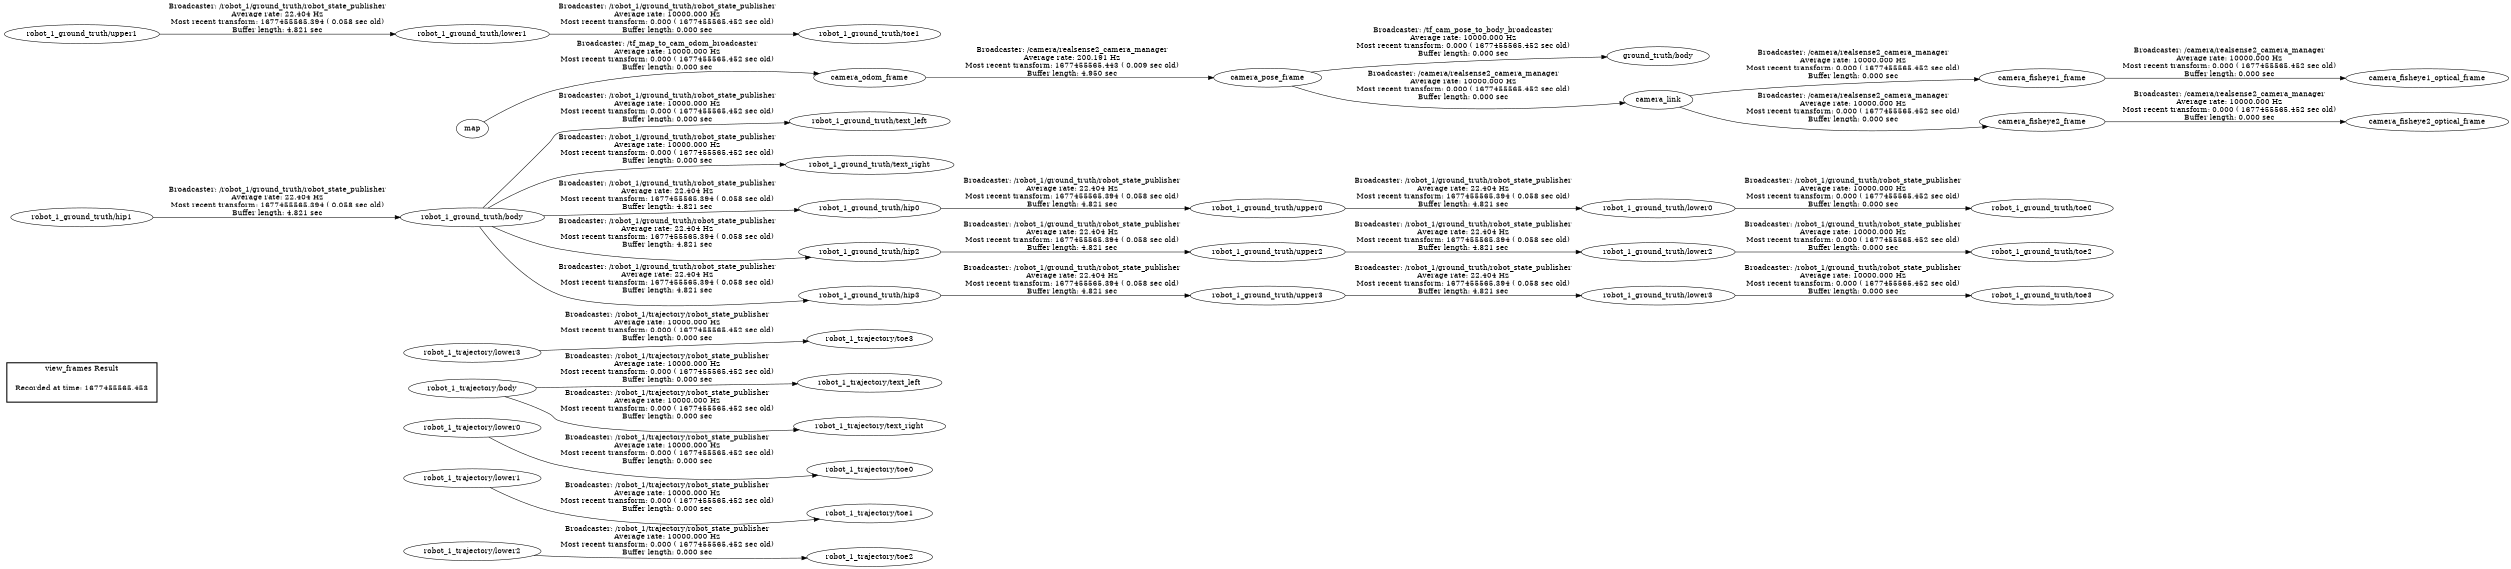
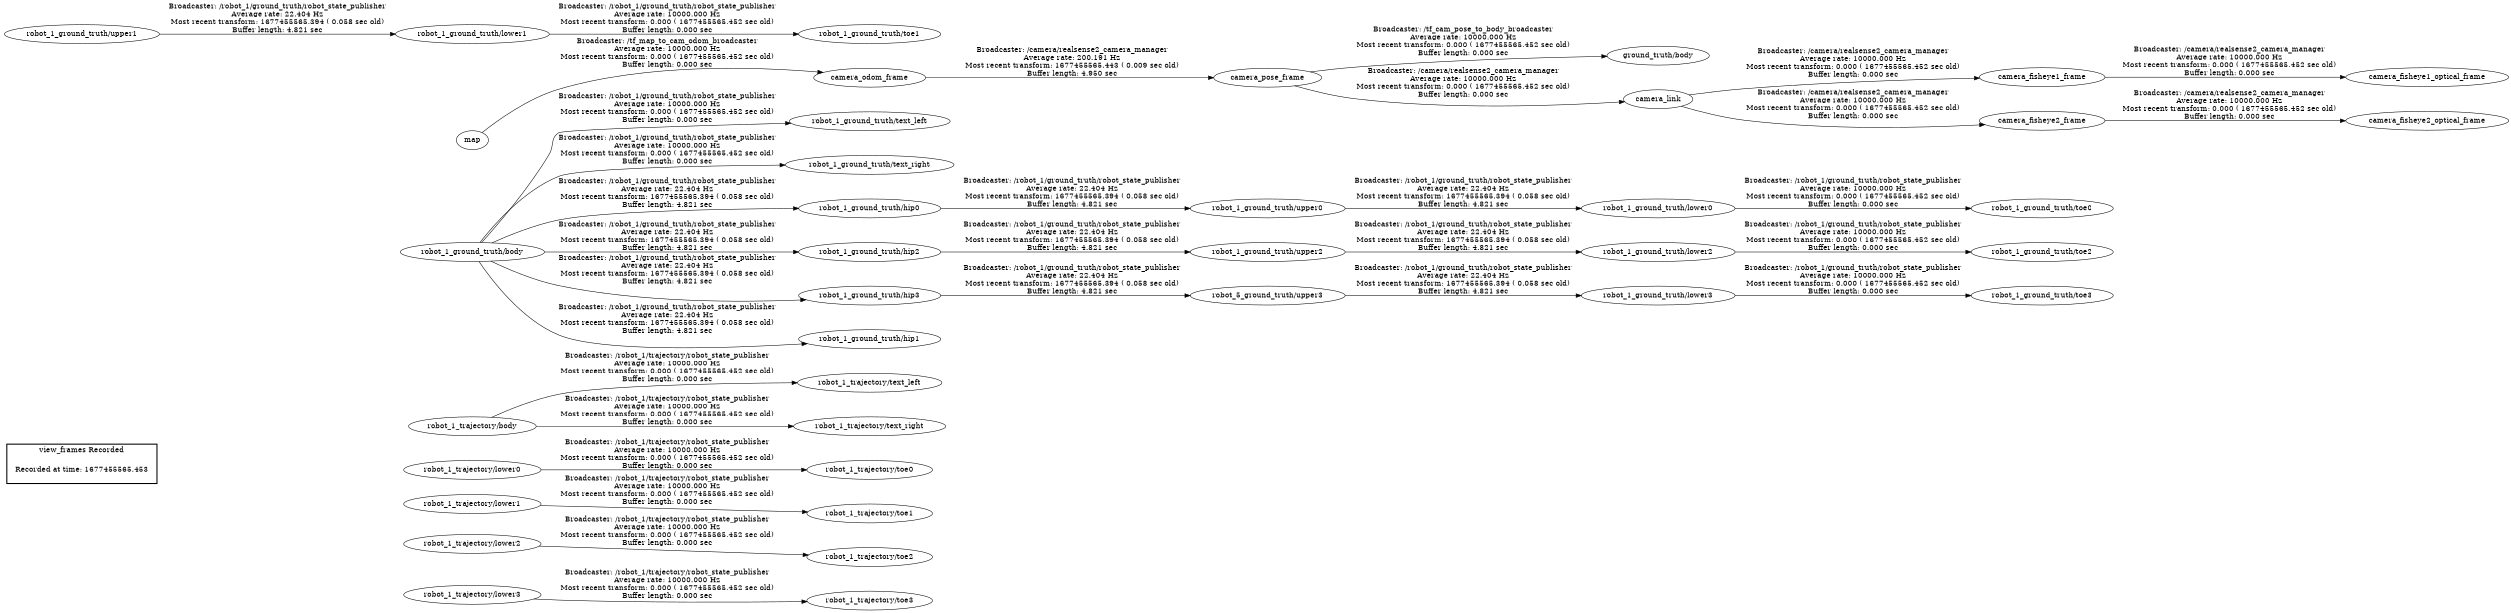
  digraph {
    rankdir=LR
    n1 [label="Recorded at time: 1677455565.453" shape=plaintext]
    map
    "robot_1_ground_truth/body"
    "robot_1_trajectory/body"
    "robot_1_trajectory/lower0"
    "robot_1_trajectory/lower1"
    "robot_1_trajectory/lower2"
    "robot_1_trajectory/lower3"
    camera_odom_frame
    camera_pose_frame
    "ground_truth/body"
    camera_link
    camera_fisheye1_frame
    camera_fisheye2_frame
    camera_fisheye1_optical_frame
    camera_fisheye2_optical_frame
    "robot_1_ground_truth/text_left"
    "robot_1_ground_truth/text_right"
    "robot_1_ground_truth/hip0"
    "robot_1_ground_truth/hip2"
    "robot_1_ground_truth/hip3"
    "robot_1_ground_truth/hip1"
    "robot_1_ground_truth/upper0"
    "robot_1_ground_truth/upper2"
-   "robot_1_ground_truth/upper3"
+   "robot_1_ground_truth/upper3" [label="robot_5_ground_truth/upper3"]
    "robot_1_ground_truth/lower0"
    "robot_1_ground_truth/toe0"
    "robot_1_ground_truth/lower1"
    "robot_1_ground_truth/toe1"
    "robot_1_ground_truth/upper1"
    "robot_1_ground_truth/lower2"
    "robot_1_ground_truth/toe2"
    "robot_1_ground_truth/lower3"
    "robot_1_ground_truth/toe3"
    "robot_1_trajectory/text_left"
    "robot_1_trajectory/text_right"
    "robot_1_trajectory/toe0"
    "robot_1_trajectory/toe1"
    "robot_1_trajectory/toe2"
    "robot_1_trajectory/toe3"
    subgraph cluster_1 {
      color=black
-     label="view_frames Result"
+     label="view_frames Recorded"
      style=bold
      n1
    }
    n1 -> map [style=invis]
    n1 -> "robot_1_ground_truth/body" [style=invis]
    n1 -> "robot_1_trajectory/body" [style=invis]
    n1 -> "robot_1_trajectory/lower0" [style=invis]
    n1 -> "robot_1_trajectory/lower1" [style=invis]
    n1 -> "robot_1_trajectory/lower2" [style=invis]
    n1 -> "robot_1_trajectory/lower3" [style=invis]
    map -> camera_odom_frame [label="Broadcaster: /tf_map_to_cam_odom_broadcaster\nAverage rate: 10000.000 Hz\nMost recent transform: 0.000 ( 1677455565.452 sec old)\nBuffer length: 0.000 sec\n"]
    "robot_1_ground_truth/body" -> "robot_1_ground_truth/text_left" [label="Broadcaster: /robot_1/ground_truth/robot_state_publisher\nAverage rate: 10000.000 Hz\nMost recent transform: 0.000 ( 1677455565.452 sec old)\nBuffer length: 0.000 sec\n"]
    "robot_1_ground_truth/body" -> "robot_1_ground_truth/text_right" [label="Broadcaster: /robot_1/ground_truth/robot_state_publisher\nAverage rate: 10000.000 Hz\nMost recent transform: 0.000 ( 1677455565.452 sec old)\nBuffer length: 0.000 sec\n"]
    "robot_1_ground_truth/body" -> "robot_1_ground_truth/hip0" [label="Broadcaster: /robot_1/ground_truth/robot_state_publisher\nAverage rate: 22.404 Hz\nMost recent transform: 1677455565.394 ( 0.058 sec old)\nBuffer length: 4.821 sec\n"]
    "robot_1_ground_truth/body" -> "robot_1_ground_truth/hip2" [label="Broadcaster: /robot_1/ground_truth/robot_state_publisher\nAverage rate: 22.404 Hz\nMost recent transform: 1677455565.394 ( 0.058 sec old)\nBuffer length: 4.821 sec\n"]
    "robot_1_ground_truth/body" -> "robot_1_ground_truth/hip3" [label="Broadcaster: /robot_1/ground_truth/robot_state_publisher\nAverage rate: 22.404 Hz\nMost recent transform: 1677455565.394 ( 0.058 sec old)\nBuffer length: 4.821 sec\n"]
-   "robot_1_ground_truth/hip1" -> "robot_1_ground_truth/body" [label="Broadcaster: /robot_1/ground_truth/robot_state_publisher\nAverage rate: 22.404 Hz\nMost recent transform: 1677455565.394 ( 0.058 sec old)\nBuffer length: 4.821 sec\n"]
+   "robot_1_ground_truth/body" -> "robot_1_ground_truth/hip1" [label="Broadcaster: /robot_1/ground_truth/robot_state_publisher\nAverage rate: 22.404 Hz\nMost recent transform: 1677455565.394 ( 0.058 sec old)\nBuffer length: 4.821 sec\n"]
    "robot_1_trajectory/body" -> "robot_1_trajectory/text_left" [label="Broadcaster: /robot_1/trajectory/robot_state_publisher\nAverage rate: 10000.000 Hz\nMost recent transform: 0.000 ( 1677455565.452 sec old)\nBuffer length: 0.000 sec\n"]
    "robot_1_trajectory/body" -> "robot_1_trajectory/text_right" [label="Broadcaster: /robot_1/trajectory/robot_state_publisher\nAverage rate: 10000.000 Hz\nMost recent transform: 0.000 ( 1677455565.452 sec old)\nBuffer length: 0.000 sec\n"]
    "robot_1_trajectory/lower0" -> "robot_1_trajectory/toe0" [label="Broadcaster: /robot_1/trajectory/robot_state_publisher\nAverage rate: 10000.000 Hz\nMost recent transform: 0.000 ( 1677455565.452 sec old)\nBuffer length: 0.000 sec\n"]
    "robot_1_trajectory/lower1" -> "robot_1_trajectory/toe1" [label="Broadcaster: /robot_1/trajectory/robot_state_publisher\nAverage rate: 10000.000 Hz\nMost recent transform: 0.000 ( 1677455565.452 sec old)\nBuffer length: 0.000 sec\n"]
    "robot_1_trajectory/lower2" -> "robot_1_trajectory/toe2" [label="Broadcaster: /robot_1/trajectory/robot_state_publisher\nAverage rate: 10000.000 Hz\nMost recent transform: 0.000 ( 1677455565.452 sec old)\nBuffer length: 0.000 sec\n"]
    "robot_1_trajectory/lower3" -> "robot_1_trajectory/toe3" [label="Broadcaster: /robot_1/trajectory/robot_state_publisher\nAverage rate: 10000.000 Hz\nMost recent transform: 0.000 ( 1677455565.452 sec old)\nBuffer length: 0.000 sec\n"]
    camera_odom_frame -> camera_pose_frame [label="Broadcaster: /camera/realsense2_camera_manager\nAverage rate: 200.191 Hz\nMost recent transform: 1677455565.443 ( 0.009 sec old)\nBuffer length: 4.950 sec\n"]
    camera_pose_frame -> "ground_truth/body" [label="Broadcaster: /tf_cam_pose_to_body_broadcaster\nAverage rate: 10000.000 Hz\nMost recent transform: 0.000 ( 1677455565.452 sec old)\nBuffer length: 0.000 sec\n"]
    camera_pose_frame -> camera_link [label="Broadcaster: /camera/realsense2_camera_manager\nAverage rate: 10000.000 Hz\nMost recent transform: 0.000 ( 1677455565.452 sec old)\nBuffer length: 0.000 sec\n"]
    camera_link -> camera_fisheye1_frame [label="Broadcaster: /camera/realsense2_camera_manager\nAverage rate: 10000.000 Hz\nMost recent transform: 0.000 ( 1677455565.452 sec old)\nBuffer length: 0.000 sec\n"]
    camera_link -> camera_fisheye2_frame [label="Broadcaster: /camera/realsense2_camera_manager\nAverage rate: 10000.000 Hz\nMost recent transform: 0.000 ( 1677455565.452 sec old)\nBuffer length: 0.000 sec\n"]
    camera_fisheye1_frame -> camera_fisheye1_optical_frame [label="Broadcaster: /camera/realsense2_camera_manager\nAverage rate: 10000.000 Hz\nMost recent transform: 0.000 ( 1677455565.452 sec old)\nBuffer length: 0.000 sec\n"]
    camera_fisheye2_frame -> camera_fisheye2_optical_frame [label="Broadcaster: /camera/realsense2_camera_manager\nAverage rate: 10000.000 Hz\nMost recent transform: 0.000 ( 1677455565.452 sec old)\nBuffer length: 0.000 sec\n"]
    "robot_1_ground_truth/hip0" -> "robot_1_ground_truth/upper0" [label="Broadcaster: /robot_1/ground_truth/robot_state_publisher\nAverage rate: 22.404 Hz\nMost recent transform: 1677455565.394 ( 0.058 sec old)\nBuffer length: 4.821 sec\n"]
    "robot_1_ground_truth/hip2" -> "robot_1_ground_truth/upper2" [label="Broadcaster: /robot_1/ground_truth/robot_state_publisher\nAverage rate: 22.404 Hz\nMost recent transform: 1677455565.394 ( 0.058 sec old)\nBuffer length: 4.821 sec\n"]
    "robot_1_ground_truth/hip3" -> "robot_1_ground_truth/upper3" [label="Broadcaster: /robot_1/ground_truth/robot_state_publisher\nAverage rate: 22.404 Hz\nMost recent transform: 1677455565.394 ( 0.058 sec old)\nBuffer length: 4.821 sec\n"]
    "robot_1_ground_truth/upper0" -> "robot_1_ground_truth/lower0" [label="Broadcaster: /robot_1/ground_truth/robot_state_publisher\nAverage rate: 22.404 Hz\nMost recent transform: 1677455565.394 ( 0.058 sec old)\nBuffer length: 4.821 sec\n"]
    "robot_1_ground_truth/upper2" -> "robot_1_ground_truth/lower2" [label="Broadcaster: /robot_1/ground_truth/robot_state_publisher\nAverage rate: 22.404 Hz\nMost recent transform: 1677455565.394 ( 0.058 sec old)\nBuffer length: 4.821 sec\n"]
    "robot_1_ground_truth/upper3" -> "robot_1_ground_truth/lower3" [label="Broadcaster: /robot_1/ground_truth/robot_state_publisher\nAverage rate: 22.404 Hz\nMost recent transform: 1677455565.394 ( 0.058 sec old)\nBuffer length: 4.821 sec\n"]
    "robot_1_ground_truth/lower0" -> "robot_1_ground_truth/toe0" [label="Broadcaster: /robot_1/ground_truth/robot_state_publisher\nAverage rate: 10000.000 Hz\nMost recent transform: 0.000 ( 1677455565.452 sec old)\nBuffer length: 0.000 sec\n"]
    "robot_1_ground_truth/lower1" -> "robot_1_ground_truth/toe1" [label="Broadcaster: /robot_1/ground_truth/robot_state_publisher\nAverage rate: 10000.000 Hz\nMost recent transform: 0.000 ( 1677455565.452 sec old)\nBuffer length: 0.000 sec\n"]
    "robot_1_ground_truth/upper1" -> "robot_1_ground_truth/lower1" [label="Broadcaster: /robot_1/ground_truth/robot_state_publisher\nAverage rate: 22.404 Hz\nMost recent transform: 1677455565.394 ( 0.058 sec old)\nBuffer length: 4.821 sec\n"]
    "robot_1_ground_truth/lower2" -> "robot_1_ground_truth/toe2" [label="Broadcaster: /robot_1/ground_truth/robot_state_publisher\nAverage rate: 10000.000 Hz\nMost recent transform: 0.000 ( 1677455565.452 sec old)\nBuffer length: 0.000 sec\n"]
    "robot_1_ground_truth/lower3" -> "robot_1_ground_truth/toe3" [label="Broadcaster: /robot_1/ground_truth/robot_state_publisher\nAverage rate: 10000.000 Hz\nMost recent transform: 0.000 ( 1677455565.452 sec old)\nBuffer length: 0.000 sec\n"]
  }
